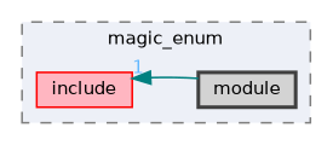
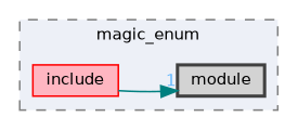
  digraph {
    compound=true
    rankdir=LR
    node [fontname=Helvetica fontsize=10 shape=box]
    n1 [color=red fillcolor=lightpink height=0.2 label=include style=filled width=0.4]
    n2 [color=grey25 fillcolor=lightgrey height=0.2 label=module style="filled,bold" width=0.4]
    subgraph cluster_1 {
      bgcolor="#edf0f7"
      fontname=Helvetica
      fontsize=10
      label=magic_enum
      pencolor=grey50
      style="filled,dashed"
      n1
      n2
    }
-   n2 -> n1 [color=teal fontcolor=steelblue1 fontname=Helvetica fontsize=10 headlabel=1 labeldistance=1.5 labelfontname=Helvetica labelfontsize=10]
+   n1 -> n2 [color=teal fontcolor=steelblue1 fontname=Helvetica fontsize=10 headlabel=1 labeldistance=1.5 labelfontname=Helvetica labelfontsize=10]
  }
